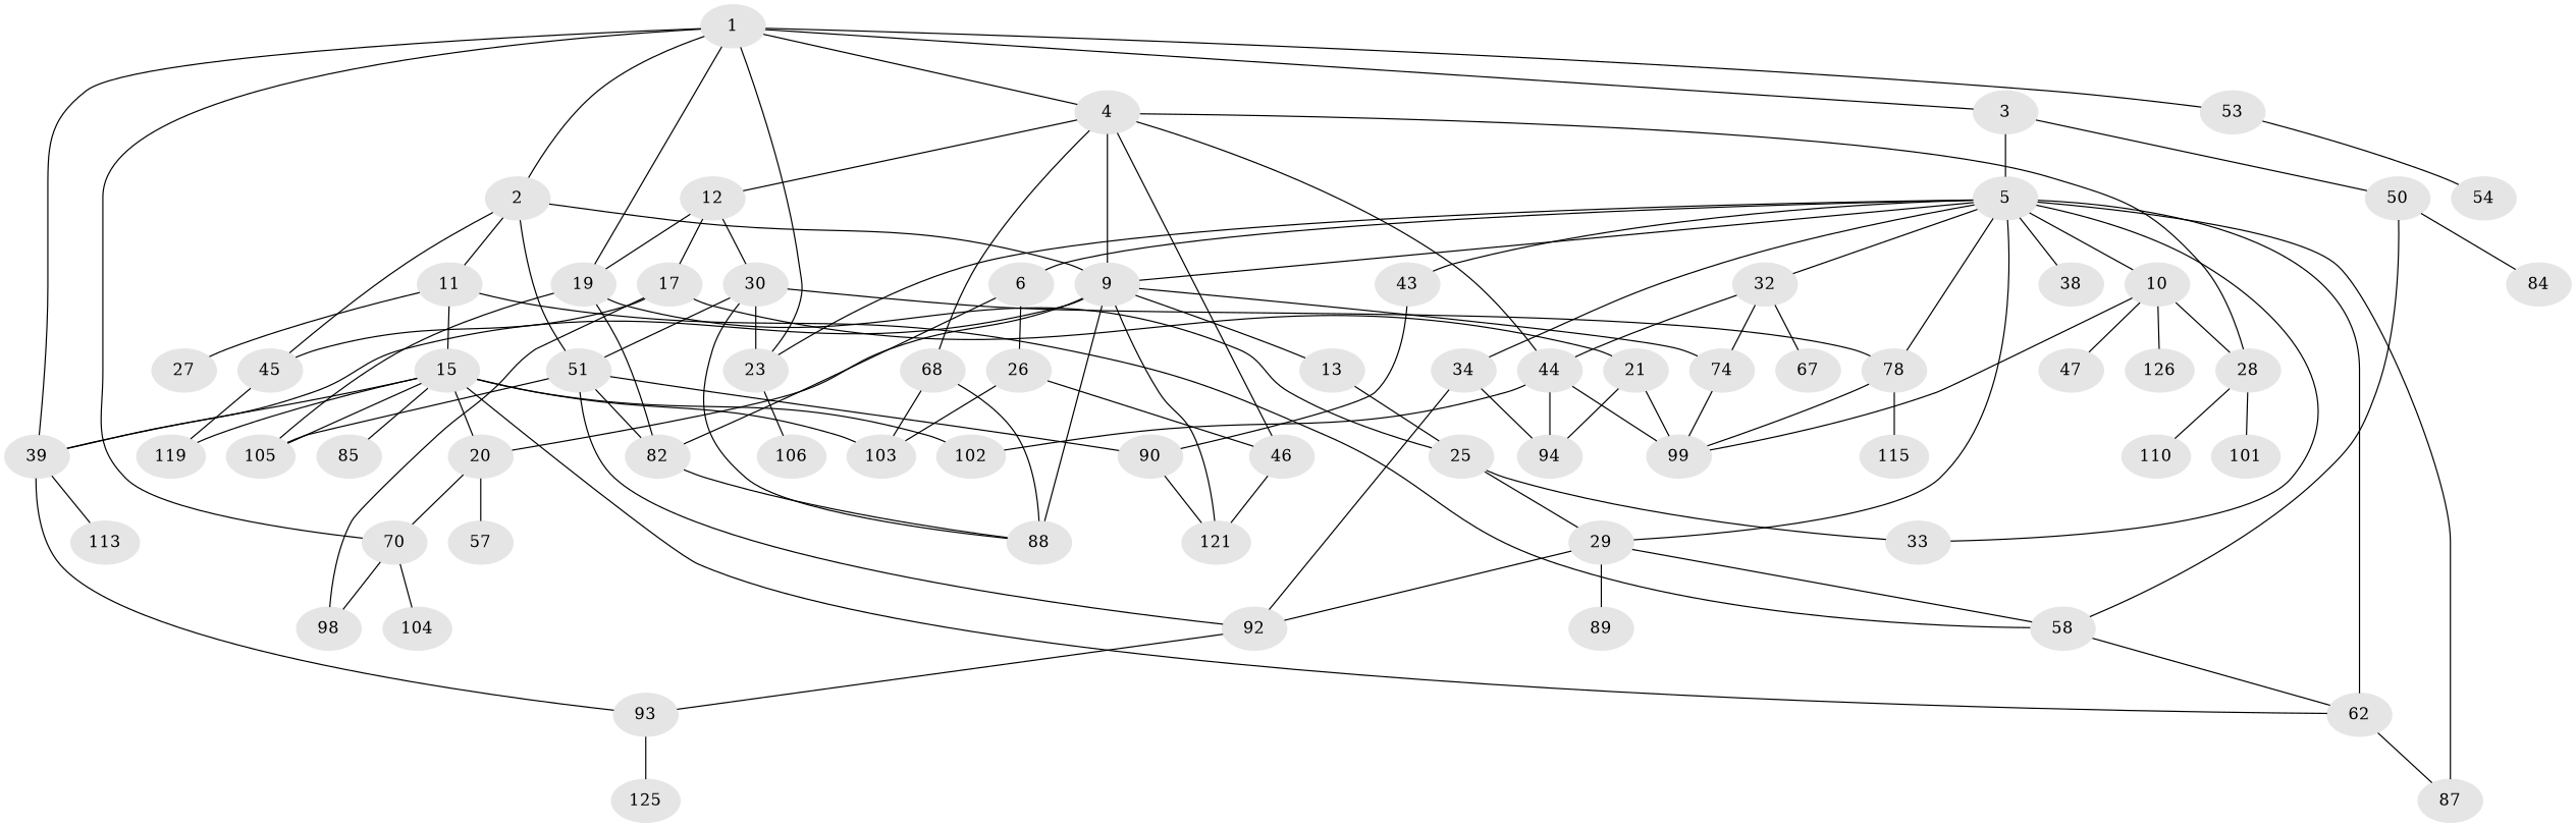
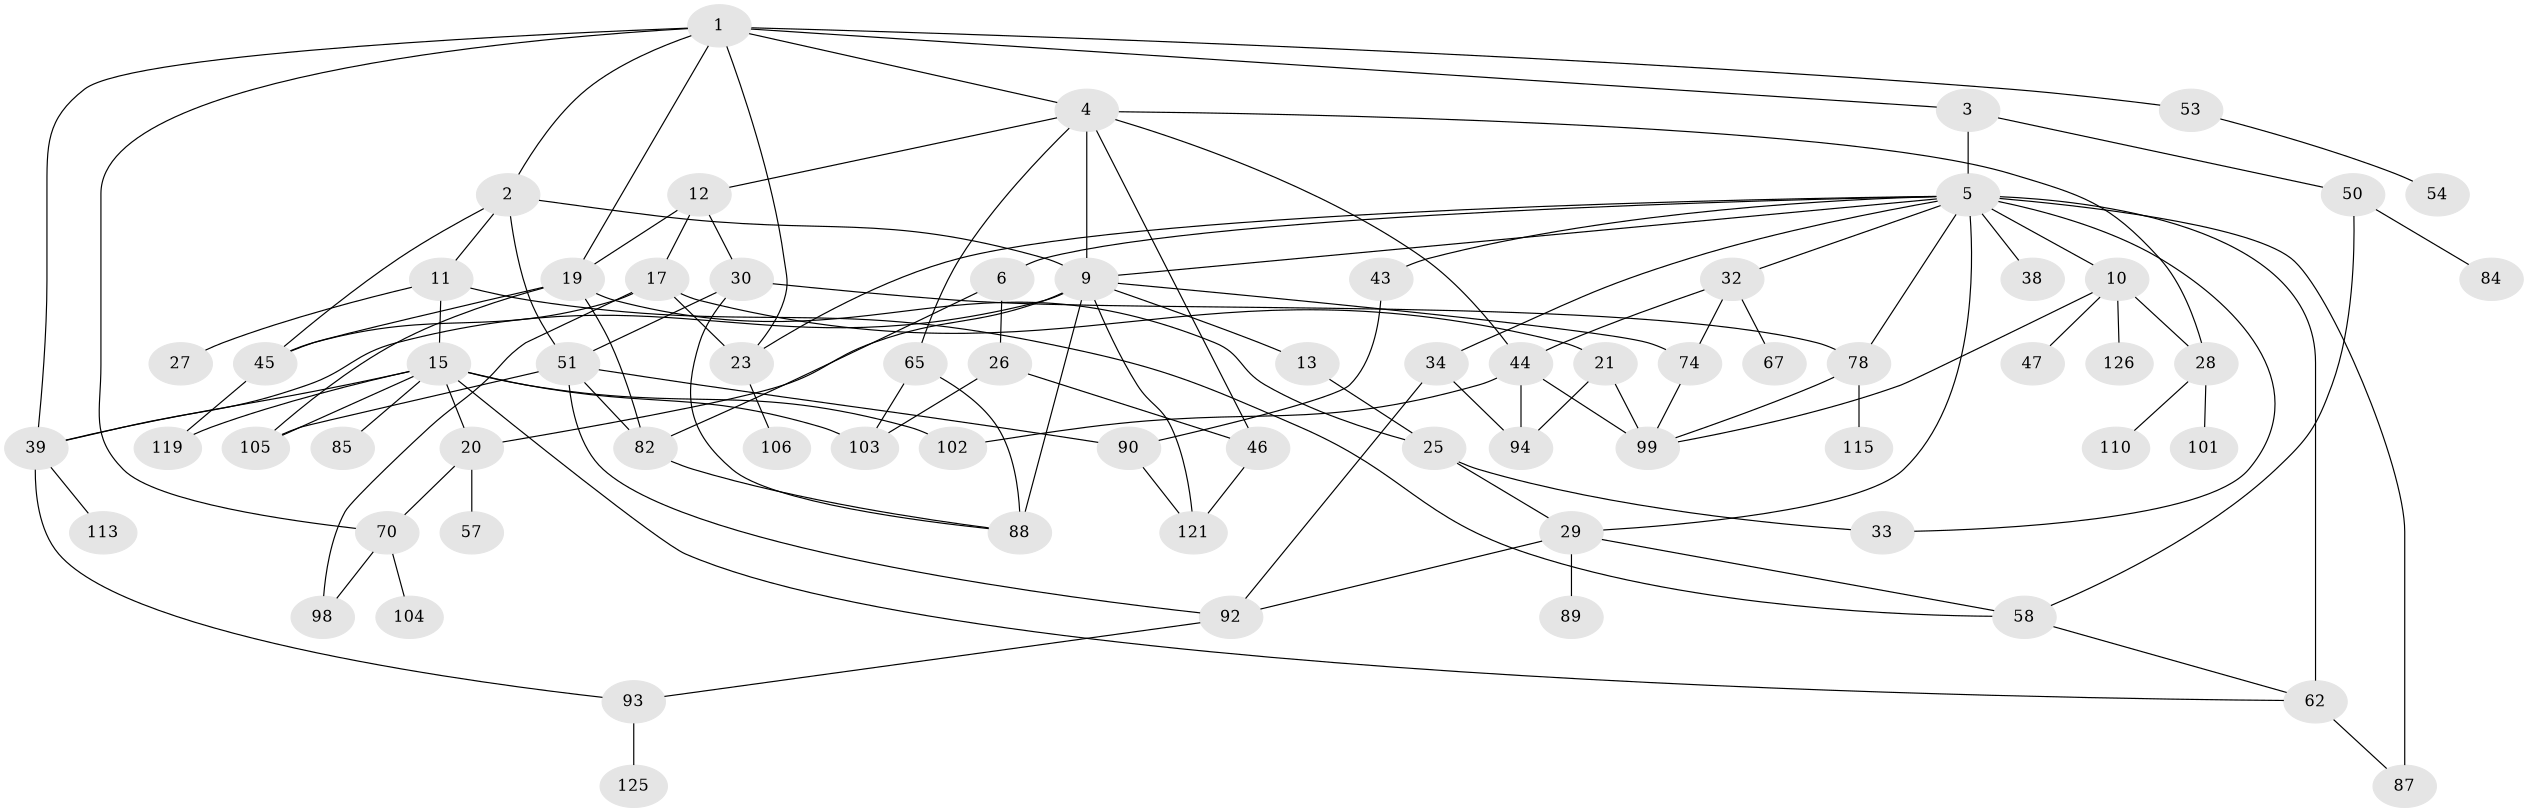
  graph {
    node [color=gray90 style=filled]
    1
    2
    3
    4 [super="+8"]
    19 [super="+71"]
    23 [super="+31"]
    39 [super="+66"]
    53
    70 [super="+123+81"]
    9 [super="+117+14"]
    11
    45 [super="+83+86"]
    51 [super="+79+68"]
    5 [super="+116+7"]
    50 [super="+64"]
    12
    28 [super="+49"]
    44 [super="+63"]
    46 [super="+59+75"]
-   65 [label=68]
+   65
    82 [super="+97"]
    25
    105
    106
    93 [super="+136"]
    113 [super="+124"]
    54 [super="+60"]
    98
    104
    13
    20 [super="+52"]
    74 [super="+108"]
    88 [super="+91+130"]
    121
    15 [super="+36+133"]
    27
    58 [super="+118+107+112"]
    119
    92
    90
    6
    10 [super="+35"]
    29 [super="+37+41+120"]
    32 [super="+55+137"]
    33
    34 [super="+40"]
    38 [super="+127"]
    43
    62 [super="+80"]
    78
    87
    84 [super="+96"]
    17
    30 [super="+135+100"]
    101
    110
    99 [super="+122"]
    102 [super="+134"]
    94
    103
    26 [super="+73"]
    47 [super="+48"]
    126
    89
    67
    115
    57
    85
    21 [super="+24"]
    125
    1 -- 2
    1 -- 3
    1 -- 4
    1 -- 19
    1 -- 23
    1 -- 39
    1 -- 53
    1 -- 70
    2 -- 9
    2 -- 11
    2 -- 45
    2 -- 51
    3 -- 5
    3 -- 50
    4 -- 9
    4 -- 12
    4 -- 28
    4 -- 44
    4 -- 46
    4 -- 65
+   19 -- 45
    19 -- 82
    19 -- 25
    19 -- 105
    23 -- 106
    39 -- 93
    39 -- 113
    53 -- 54
    70 -- 98
    70 -- 104
    9 -- 39
    9 -- 13
    9 -- 20
    9 -- 74
    9 -- 88 [weight=2]
    9 -- 121
    11 -- 15
    11 -- 27
    11 -- 58
    45 -- 119
    51 -- 82
    51 -- 105
    51 -- 92
    51 -- 90
    5 -- 23
    5 -- 9
    5 -- 6
    5 -- 10
    5 -- 29
    5 -- 32
    5 -- 33
    5 -- 34
    5 -- 38
    5 -- 43
    5 -- 62 [weight=2]
    5 -- 78
    5 -- 87 [weight=2]
    50 -- 58
    50 -- 84
    12 -- 19
    12 -- 17
    12 -- 30
    28 -- 101
    28 -- 110
    44 -- 99 [weight=2]
    44 -- 102
    44 -- 94
    46 -- 121
    65 -- 88
    65 -- 103
    82 -- 88
    25 -- 29
    25 -- 33
    93 -- 125
    13 -- 25
    20 -- 70
    20 -- 57
    74 -- 99
    15 -- 39
    15 -- 105
    15 -- 20
    15 -- 119
    15 -- 62
    15 -- 102
    15 -- 103
    15 -- 85
    58 -- 62
    92 -- 93
    90 -- 121
    6 -- 82
    6 -- 26
    10 -- 28
    10 -- 99
    10 -- 47
    10 -- 126
    29 -- 58
    29 -- 92
    29 -- 89
    32 -- 44
    32 -- 74
    32 -- 67
    34 -- 92
    34 -- 94
    43 -- 90
    62 -- 87
    78 -- 99
    78 -- 115
-   30 -- 23
+   17 -- 23
    17 -- 45
    17 -- 98
    17 -- 21
    30 -- 51
    30 -- 88
    30 -- 78
    26 -- 46
    26 -- 103
    21 -- 99
    21 -- 94
  }
